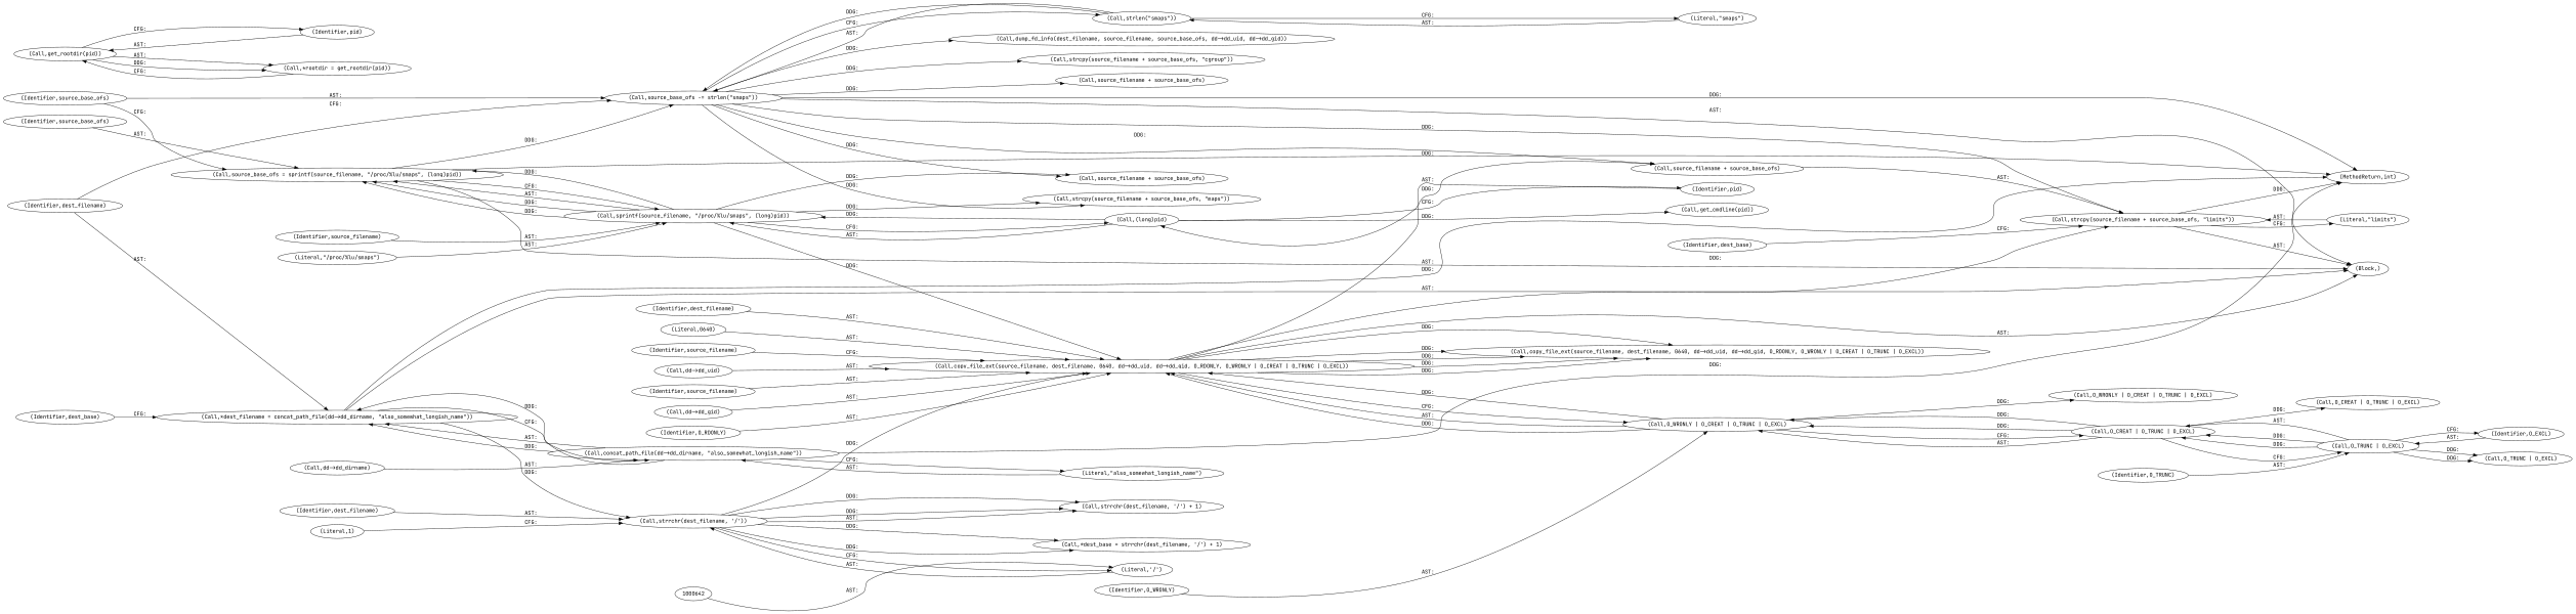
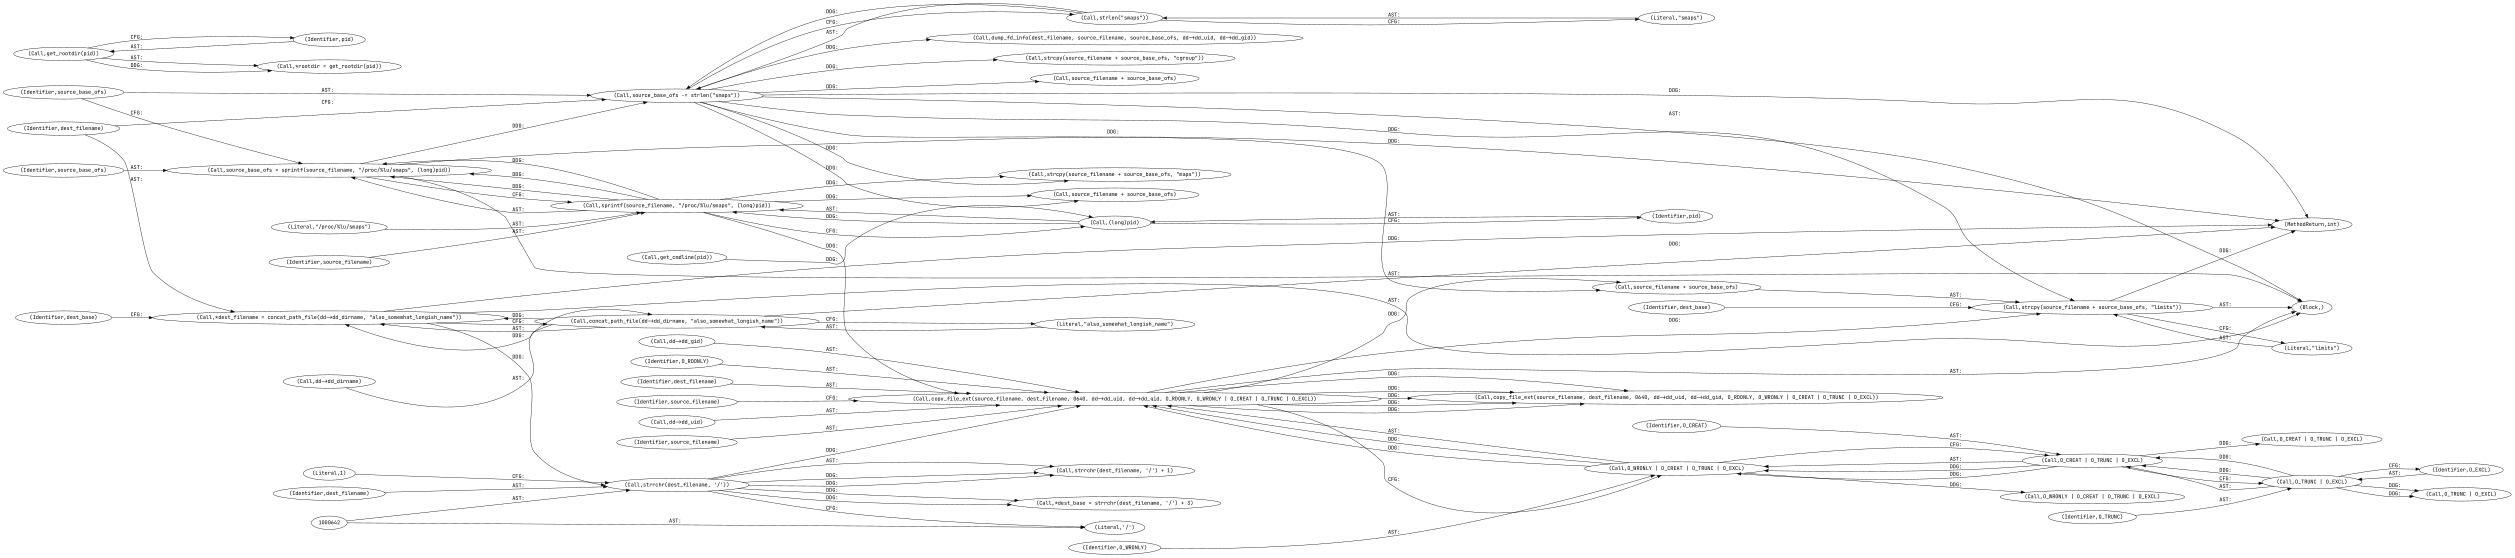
  digraph {
    fontname="JetBrains Mono"
    rankdir=LR
    node [fontname="JetBrains Mono"]
    edge [fontname="JetBrains Mono"]
    n1 [label="(Call,strcpy(source_filename + source_base_ofs, \"limits\"))"]
    n2 [label="(Literal,\"limits\")"]
    n3 [label="(MethodReturn,int)"]
    n4 [label="(Block,)"]
    n5 [label="(Call,copy_file_ext(source_filename, dest_filename, 0640, dd->dd_uid, dd->dd_gid, O_RDONLY, O_WRONLY | O_CREAT | O_TRUNC | O_EXCL))"]
    n6 [label="(Call,O_WRONLY | O_CREAT | O_TRUNC | O_EXCL)"]
    n7 [label="(Call,copy_file_ext(source_filename, dest_filename, 0640, dd->dd_uid, dd->dd_gid, O_RDONLY, O_WRONLY | O_CREAT | O_TRUNC | O_EXCL))"]
    n8 [label="(Call,source_filename + source_base_ofs)"]
    n9 [label="(Call,O_CREAT | O_TRUNC | O_EXCL)"]
    n10 [label="(Call,O_WRONLY | O_CREAT | O_TRUNC | O_EXCL)"]
    n11 [label="(Call,sprintf(source_filename, \"/proc/%lu/smaps\", (long)pid))"]
    n12 [label="(Call,(long)pid)"]
    n13 [label="(Call,source_base_ofs = sprintf(source_filename, \"/proc/%lu/smaps\", (long)pid))"]
    n14 [label="(Call,source_filename + source_base_ofs)"]
    n15 [label="(Call,strcpy(source_filename + source_base_ofs, \"maps\"))"]
    n16 [label="(Call,get_cmdline(pid))"]
    n17 [label="(Identifier,pid)"]
    n18 [label="(Call,source_base_ofs -= strlen(\"smaps\"))"]
    n19 [label="(Call,get_rootdir(pid))"]
    n20 [label="(Identifier,pid)"]
    n21 [label="(Call,*rootdir = get_rootdir(pid))"]
    n22 [label="(Call,strrchr(dest_filename, '/'))"]
    n23 [label="(Call,strrchr(dest_filename, '/') + 1)"]
-   n24 [label="(Call,*dest_base = strrchr(dest_filename, '/') + 1)"]
+   n24 [label="(Call,*dest_base = strrchr(dest_filename, '/') + 3)"]
    n25 [label="(Literal,'/')"]
    n26 [label="(Call,*dest_filename = concat_path_file(dd->dd_dirname, \"also_somewhat_longish_name\"))"]
    n27 [label="(Call,concat_path_file(dd->dd_dirname, \"also_somewhat_longish_name\"))"]
    n28 [label="(Literal,\"also_somewhat_longish_name\")"]
    n29 [label="(Call,O_TRUNC | O_EXCL)"]
    n30 [label="(Call,O_CREAT | O_TRUNC | O_EXCL)"]
    n31 [label="(Identifier,O_EXCL)"]
    n32 [label="(Call,O_TRUNC | O_EXCL)"]
    n33 [label="(Call,strlen(\"smaps\"))"]
    n34 [label="(Call,dump_fd_info(dest_filename, source_filename, source_base_ofs, dd->dd_uid, dd->dd_gid))"]
    n35 [label="(Call,strcpy(source_filename + source_base_ofs, \"cgroup\"))"]
    n36 [label="(Call,source_filename + source_base_ofs)"]
    n37 [label="(Literal,\"smaps\")"]
    n38 [label="(Call,dd->dd_gid)"]
    n39 [label="(Identifier,dest_base)"]
    n40 [label="(Identifier,O_RDONLY)"]
    n41 [label="(Identifier,source_base_ofs)"]
    n42 [label="(Literal,1)"]
    n43 [label="(Literal,\"/proc/%lu/smaps\")"]
+   n44 [label="(Identifier,O_CREAT)"]
    n45 [label="(Identifier,dest_filename)"]
-   n46 [label="(Literal,0640)"]
    n47 [label="(Identifier,source_filename)"]
    n48 [label="(Identifier,dest_base)"]
    n49 [label="(Call,dd->dd_dirname)"]
    n50 [label="(Identifier,dest_filename)"]
    n51 [label="(Identifier,source_filename)"]
    n52 [label="(Call,dd->dd_uid)"]
    n53 [label="(Identifier,dest_filename)"]
    n54 [label="(Identifier,source_filename)"]
    n55 [label="(Identifier,O_TRUNC)"]
    n56 [label="(Identifier,O_WRONLY)"]
    n57 [label="(Identifier,source_base_ofs)"]
    1000642
    n1 -> n2 [label="CFG: "]
    n1 -> n3 [label="DDG: "]
    n1 -> n4 [label="AST: "]
    n2 -> n1 [label="AST: "]
    n5 -> n1 [label="DDG: "]
    n5 -> n4 [label="AST: "]
    n5 -> n6 [label="CFG: "]
    n5 -> n7 [label="DDG: "]
    n5 -> n7 [label="DDG: "]
    n5 -> n7 [label="DDG: "]
    n5 -> n7 [label="DDG: "]
    n5 -> n7 [label="DDG: "]
    n5 -> n8 [label="DDG: "]
    n6 -> n5 [label="AST: "]
    n6 -> n5 [label="DDG: "]
    n6 -> n5 [label="DDG: "]
    n6 -> n9 [label="CFG: "]
    n6 -> n10 [label="DDG: "]
    n8 -> n1 [label="AST: "]
    n9 -> n6 [label="AST: "]
    n9 -> n6 [label="DDG: "]
    n9 -> n6 [label="DDG: "]
    n9 -> n29 [label="CFG: "]
    n9 -> n30 [label="DDG: "]
    n11 -> n5 [label="DDG: "]
    n11 -> n12 [label="CFG: "]
    n11 -> n13 [label="AST: "]
    n11 -> n13 [label="DDG: "]
    n11 -> n13 [label="DDG: "]
    n11 -> n13 [label="DDG: "]
    n11 -> n14 [label="DDG: "]
    n11 -> n15 [label="DDG: "]
    n12 -> n11 [label="AST: "]
    n12 -> n11 [label="DDG: "]
-   n12 -> n16 [label="DDG: "]
+   n16 -> n12 [label="DDG: "]
    n12 -> n17 [label="CFG: "]
    n13 -> n3 [label="DDG: "]
    n13 -> n4 [label="AST: "]
    n13 -> n11 [label="CFG: "]
    n13 -> n18 [label="DDG: "]
    n17 -> n12 [label="AST: "]
    n18 -> n1 [label="DDG: "]
    n18 -> n3 [label="DDG: "]
    n18 -> n4 [label="AST: "]
    n18 -> n8 [label="DDG: "]
    n18 -> n14 [label="DDG: "]
    n18 -> n15 [label="DDG: "]
    n18 -> n33 [label="CFG: "]
    n18 -> n34 [label="DDG: "]
    n18 -> n35 [label="DDG: "]
    n18 -> n36 [label="DDG: "]
    n19 -> n20 [label="CFG: "]
    n19 -> n21 [label="AST: "]
    n19 -> n21 [label="DDG: "]
    n20 -> n19 [label="AST: "]
-   n21 -> n19 [label="CFG: "]
    n22 -> n5 [label="DDG: "]
    n22 -> n23 [label="AST: "]
    n22 -> n23 [label="DDG: "]
    n22 -> n23 [label="DDG: "]
    n22 -> n24 [label="DDG: "]
    n22 -> n24 [label="DDG: "]
    n22 -> n25 [label="CFG: "]
-   n25 -> n22 [label="AST: "]
+   1000642 -> n22 [label="AST: "]
    n26 -> n3 [label="DDG: "]
    n26 -> n4 [label="AST: "]
    n26 -> n22 [label="DDG: "]
    n26 -> n27 [label="CFG: "]
    n27 -> n3 [label="DDG: "]
    n27 -> n26 [label="AST: "]
    n27 -> n26 [label="DDG: "]
    n27 -> n26 [label="DDG: "]
    n27 -> n28 [label="CFG: "]
    n28 -> n27 [label="AST: "]
    n29 -> n9 [label="AST: "]
    n29 -> n9 [label="DDG: "]
    n29 -> n9 [label="DDG: "]
    n29 -> n31 [label="CFG: "]
    n29 -> n32 [label="DDG: "]
    n29 -> n32 [label="DDG: "]
    n31 -> n29 [label="AST: "]
    n33 -> n18 [label="AST: "]
    n33 -> n18 [label="DDG: "]
    n33 -> n37 [label="CFG: "]
    n37 -> n33 [label="AST: "]
    n38 -> n5 [label="AST: "]
    n39 -> n1 [label="CFG: "]
    n40 -> n5 [label="AST: "]
    n41 -> n13 [label="CFG: "]
    n41 -> n18 [label="AST: "]
    n42 -> n22 [label="CFG: "]
    n43 -> n11 [label="AST: "]
+   n44 -> n9 [label="AST: "]
    n45 -> n5 [label="AST: "]
-   n46 -> n5 [label="AST: "]
    n47 -> n5 [label="CFG: "]
    n48 -> n26 [label="CFG: "]
    n49 -> n27 [label="AST: "]
    n50 -> n18 [label="CFG: "]
    n50 -> n26 [label="AST: "]
    n51 -> n11 [label="AST: "]
    n52 -> n5 [label="AST: "]
    n53 -> n22 [label="AST: "]
    n54 -> n5 [label="AST: "]
    n55 -> n29 [label="AST: "]
    n56 -> n6 [label="AST: "]
    n57 -> n13 [label="AST: "]
    1000642 -> n25 [label="AST: "]
  }
